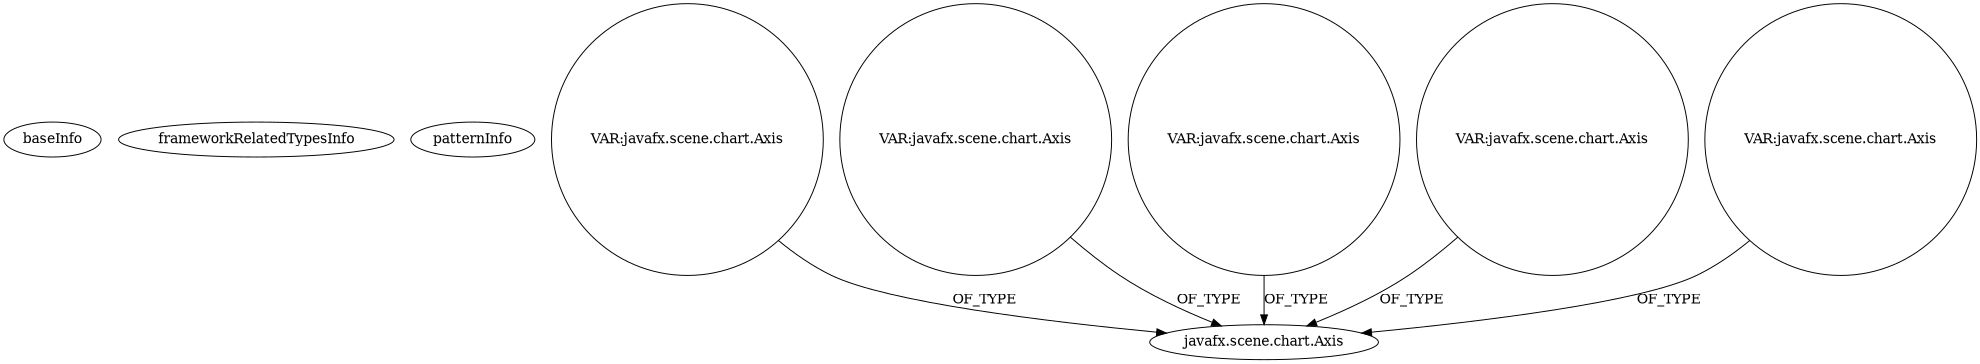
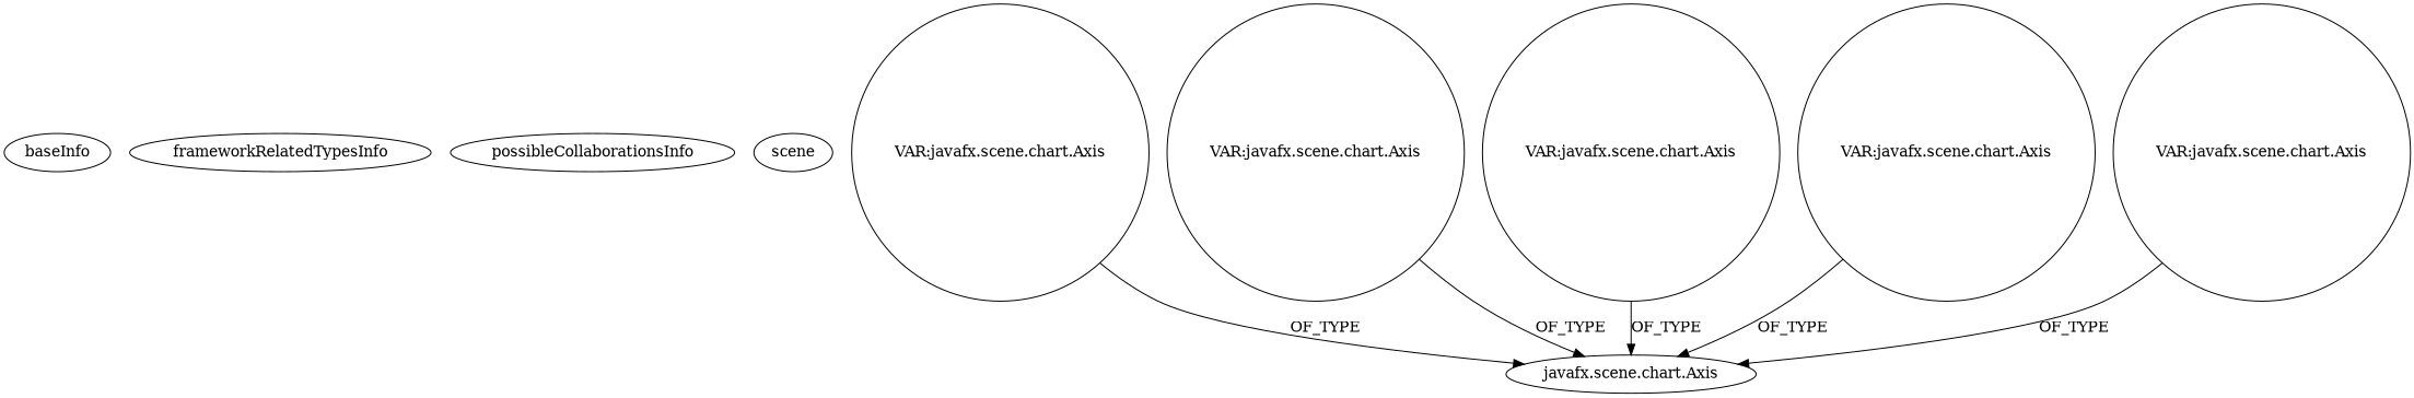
  digraph {
    node [isFrameworkType=false vertexType=VARIABLE_EXPRESION]
    baseInfo [category=pattern graphId=4341 isAnonymous=false possibleRelation=false isFrameworkType="" vertexType=""]
    frameworkRelatedTypesInfo [isFrameworkType="" vertexType=""]
-   patternInfo [frequency=3.0 patternRootClient=null isFrameworkType="" vertexType=""]
+   possibleCollaborationsInfo [isFrameworkType="" vertexType=""]
+   patternInfo [frequency=3.0 patternRootClient=null label=scene isFrameworkType="" vertexType=""]
    n5 [label="javafx.scene.chart.Axis" vertexType=FRAMEWORK_CLASS_TYPE]
    n6 [label="VAR:javafx.scene.chart.Axis" shape=circle]
    n7 [label="VAR:javafx.scene.chart.Axis" shape=circle]
    n8 [label="VAR:javafx.scene.chart.Axis" shape=circle]
    n9 [label="VAR:javafx.scene.chart.Axis" shape=circle]
    n10 [label="VAR:javafx.scene.chart.Axis" shape=circle]
    n6 -> n5 [label=OF_TYPE]
    n7 -> n5 [label=OF_TYPE]
    n8 -> n5 [label=OF_TYPE]
    n9 -> n5 [label=OF_TYPE]
    n10 -> n5 [label=OF_TYPE]
  }
